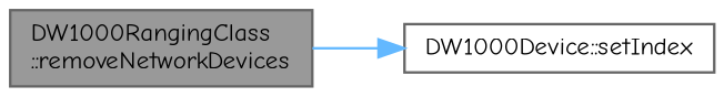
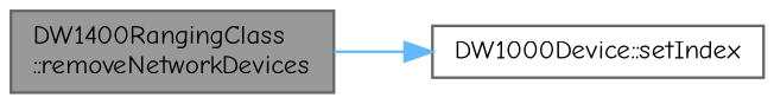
  digraph {
    rankdir=LR
    fontname="Comic Neue"
    node [fontname="Comic Neue" fontsize=10 shape=box style=filled]
-   n1 [color=gray40 fillcolor=grey60 fontcolor=black height=0.2 label="DW1000RangingClass\l::removeNetworkDevices" width=0.4]
+   n1 [color=gray40 fillcolor=grey60 fontcolor=black height=0.2 label="DW1400RangingClass\l::removeNetworkDevices" width=0.4]
    n2 [color=grey40 fillcolor=white height=0.2 label="DW1000Device::setIndex" width=0.4]
    n1 -> n2 [color=steelblue1 fontname="Comic Neue" fontsize=10 labelfontname=Helvetica labelfontsize=10 style=solid]
  }
